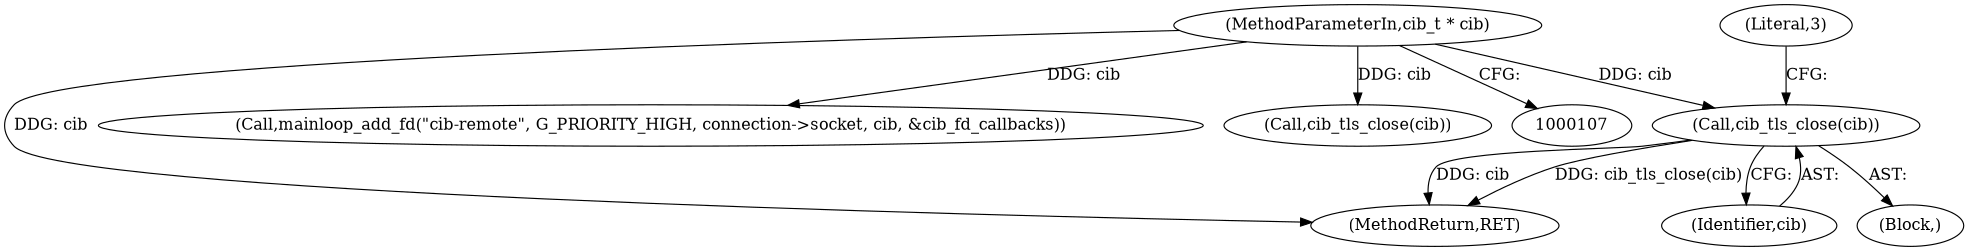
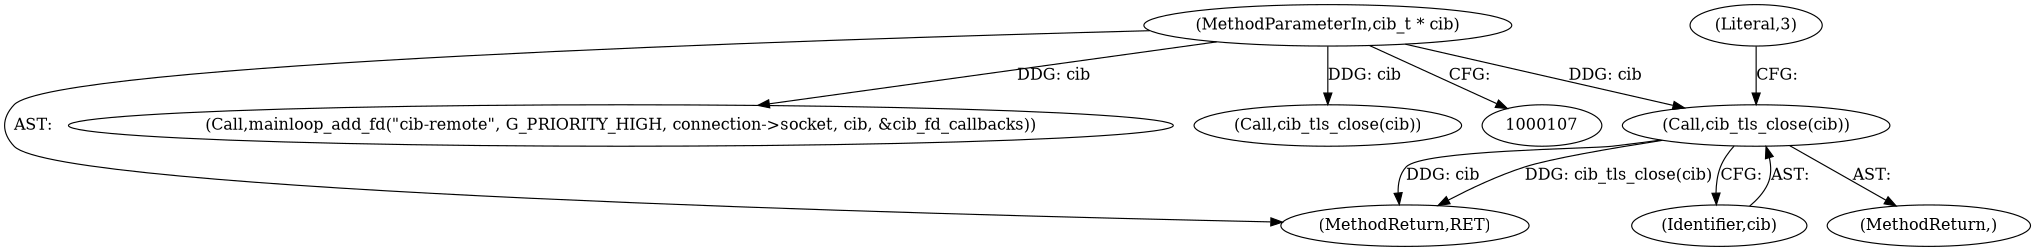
  digraph {
    n1 [label="(Call,cib_tls_close(cib))"]
-   n2 [label="(Block,)"]
+   n2 [label="(MethodReturn,)"]
    n3 [label="(MethodReturn,RET)"]
    n4 [label="(Identifier,cib)"]
    n5 [label="(MethodParameterIn,cib_t * cib)"]
    n6 [label="(Call,mainloop_add_fd(\"cib-remote\", G_PRIORITY_HIGH, connection->socket, cib, &cib_fd_callbacks))"]
    n7 [label="(Call,cib_tls_close(cib))"]
    1000107
    n9 [label="(Literal,3)"]
    n1 -> n2 [label="AST: "]
    n1 -> n3 [label="DDG: cib"]
    n1 -> n3 [label="DDG: cib_tls_close(cib)"]
    n1 -> n4 [label="CFG: "]
    n4 -> n1 [label="AST: "]
    n5 -> n1 [label="DDG: cib"]
-   n5 -> n3 [label="DDG: cib"]
+   n5 -> n3 [label="AST: "]
    n5 -> n6 [label="DDG: cib"]
    n5 -> n7 [label="DDG: cib"]
    n5 -> 1000107 [label="CFG: "]
    n9 -> n1 [label="CFG: "]
  }
